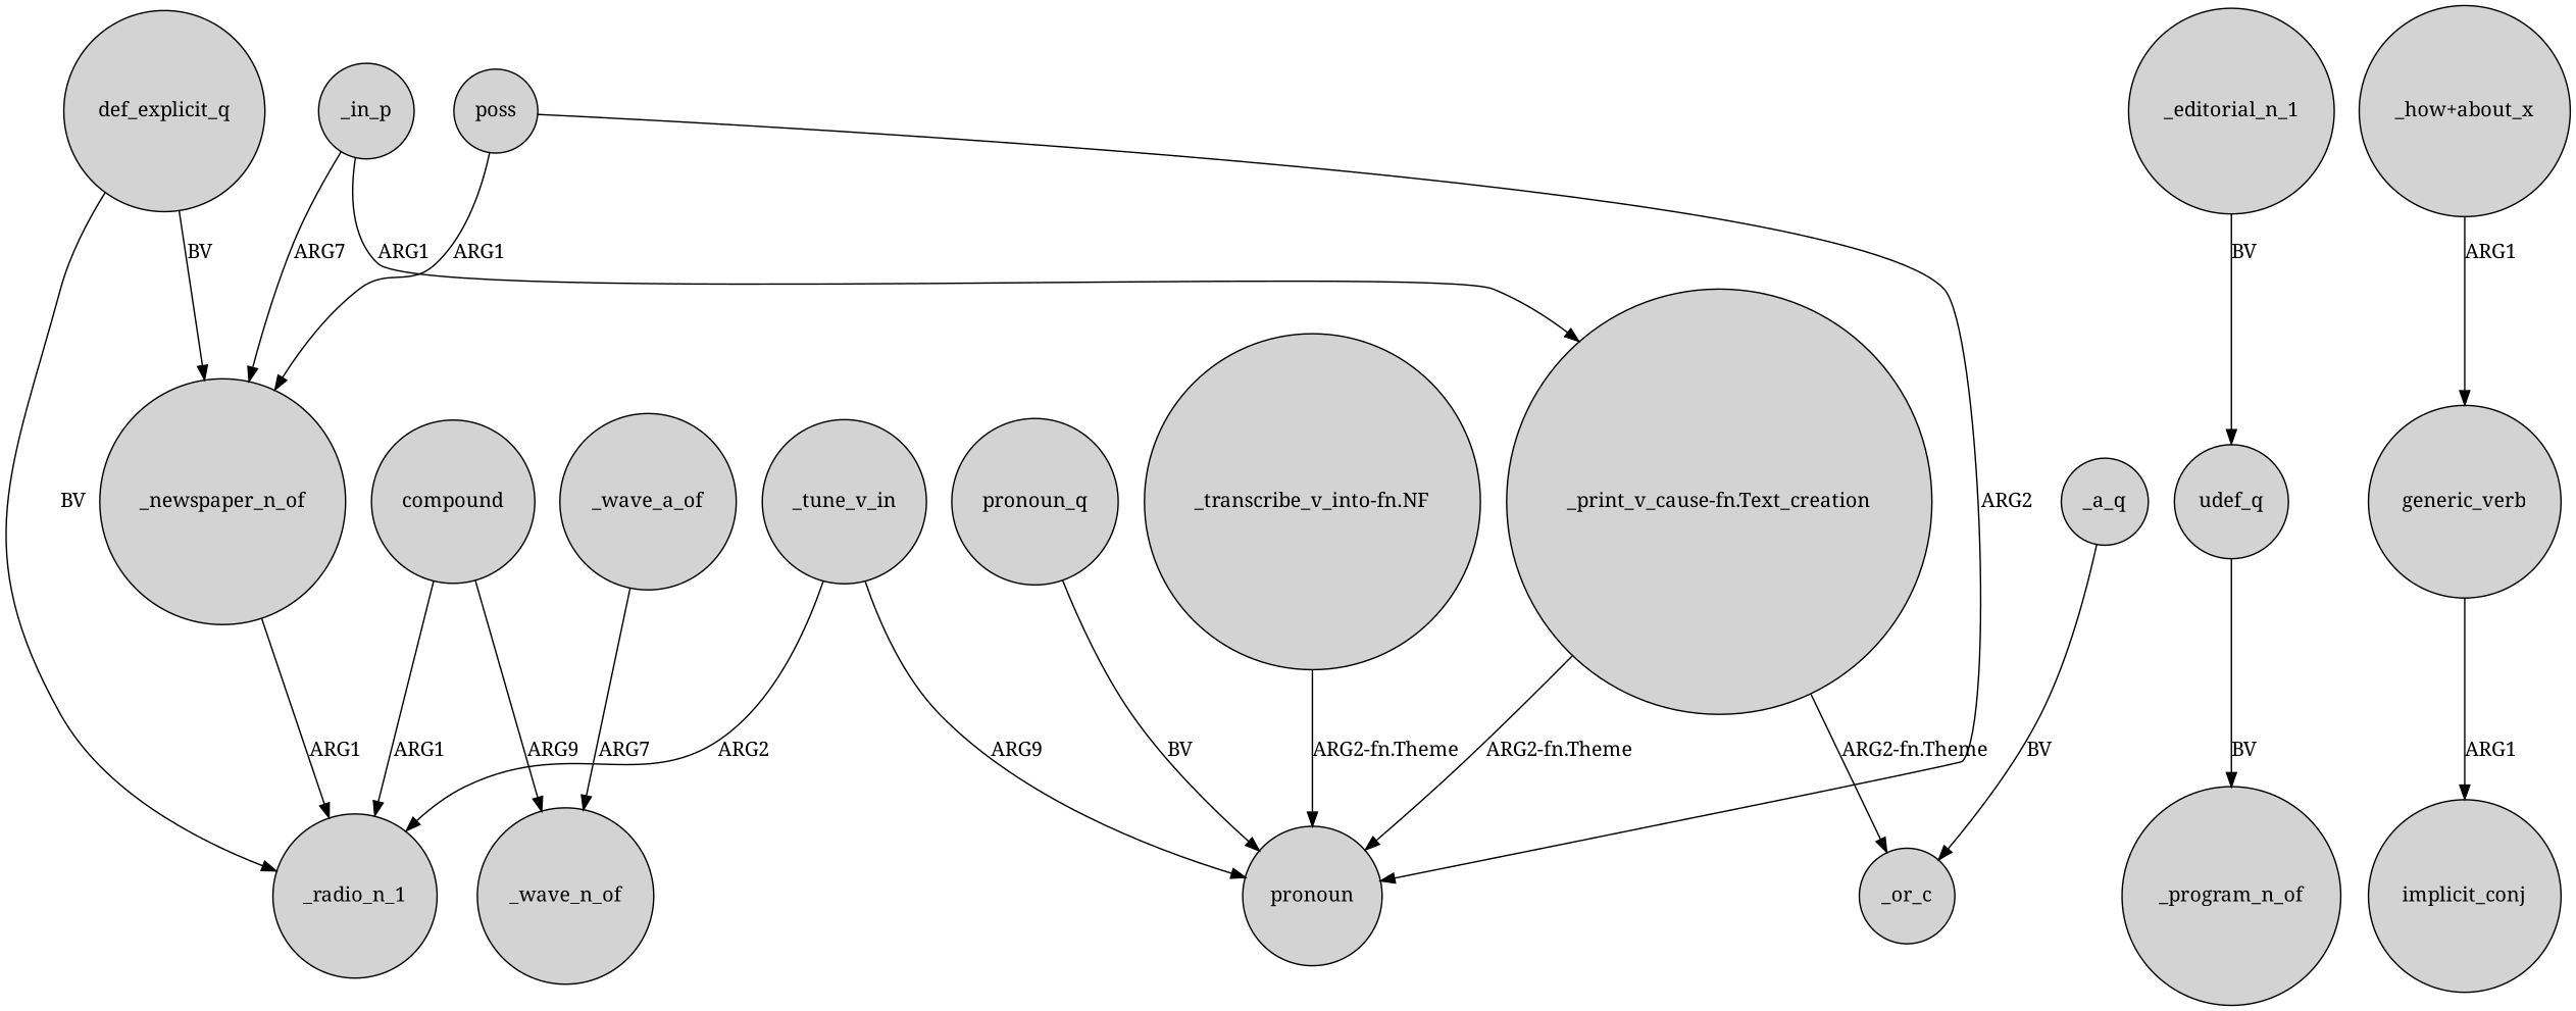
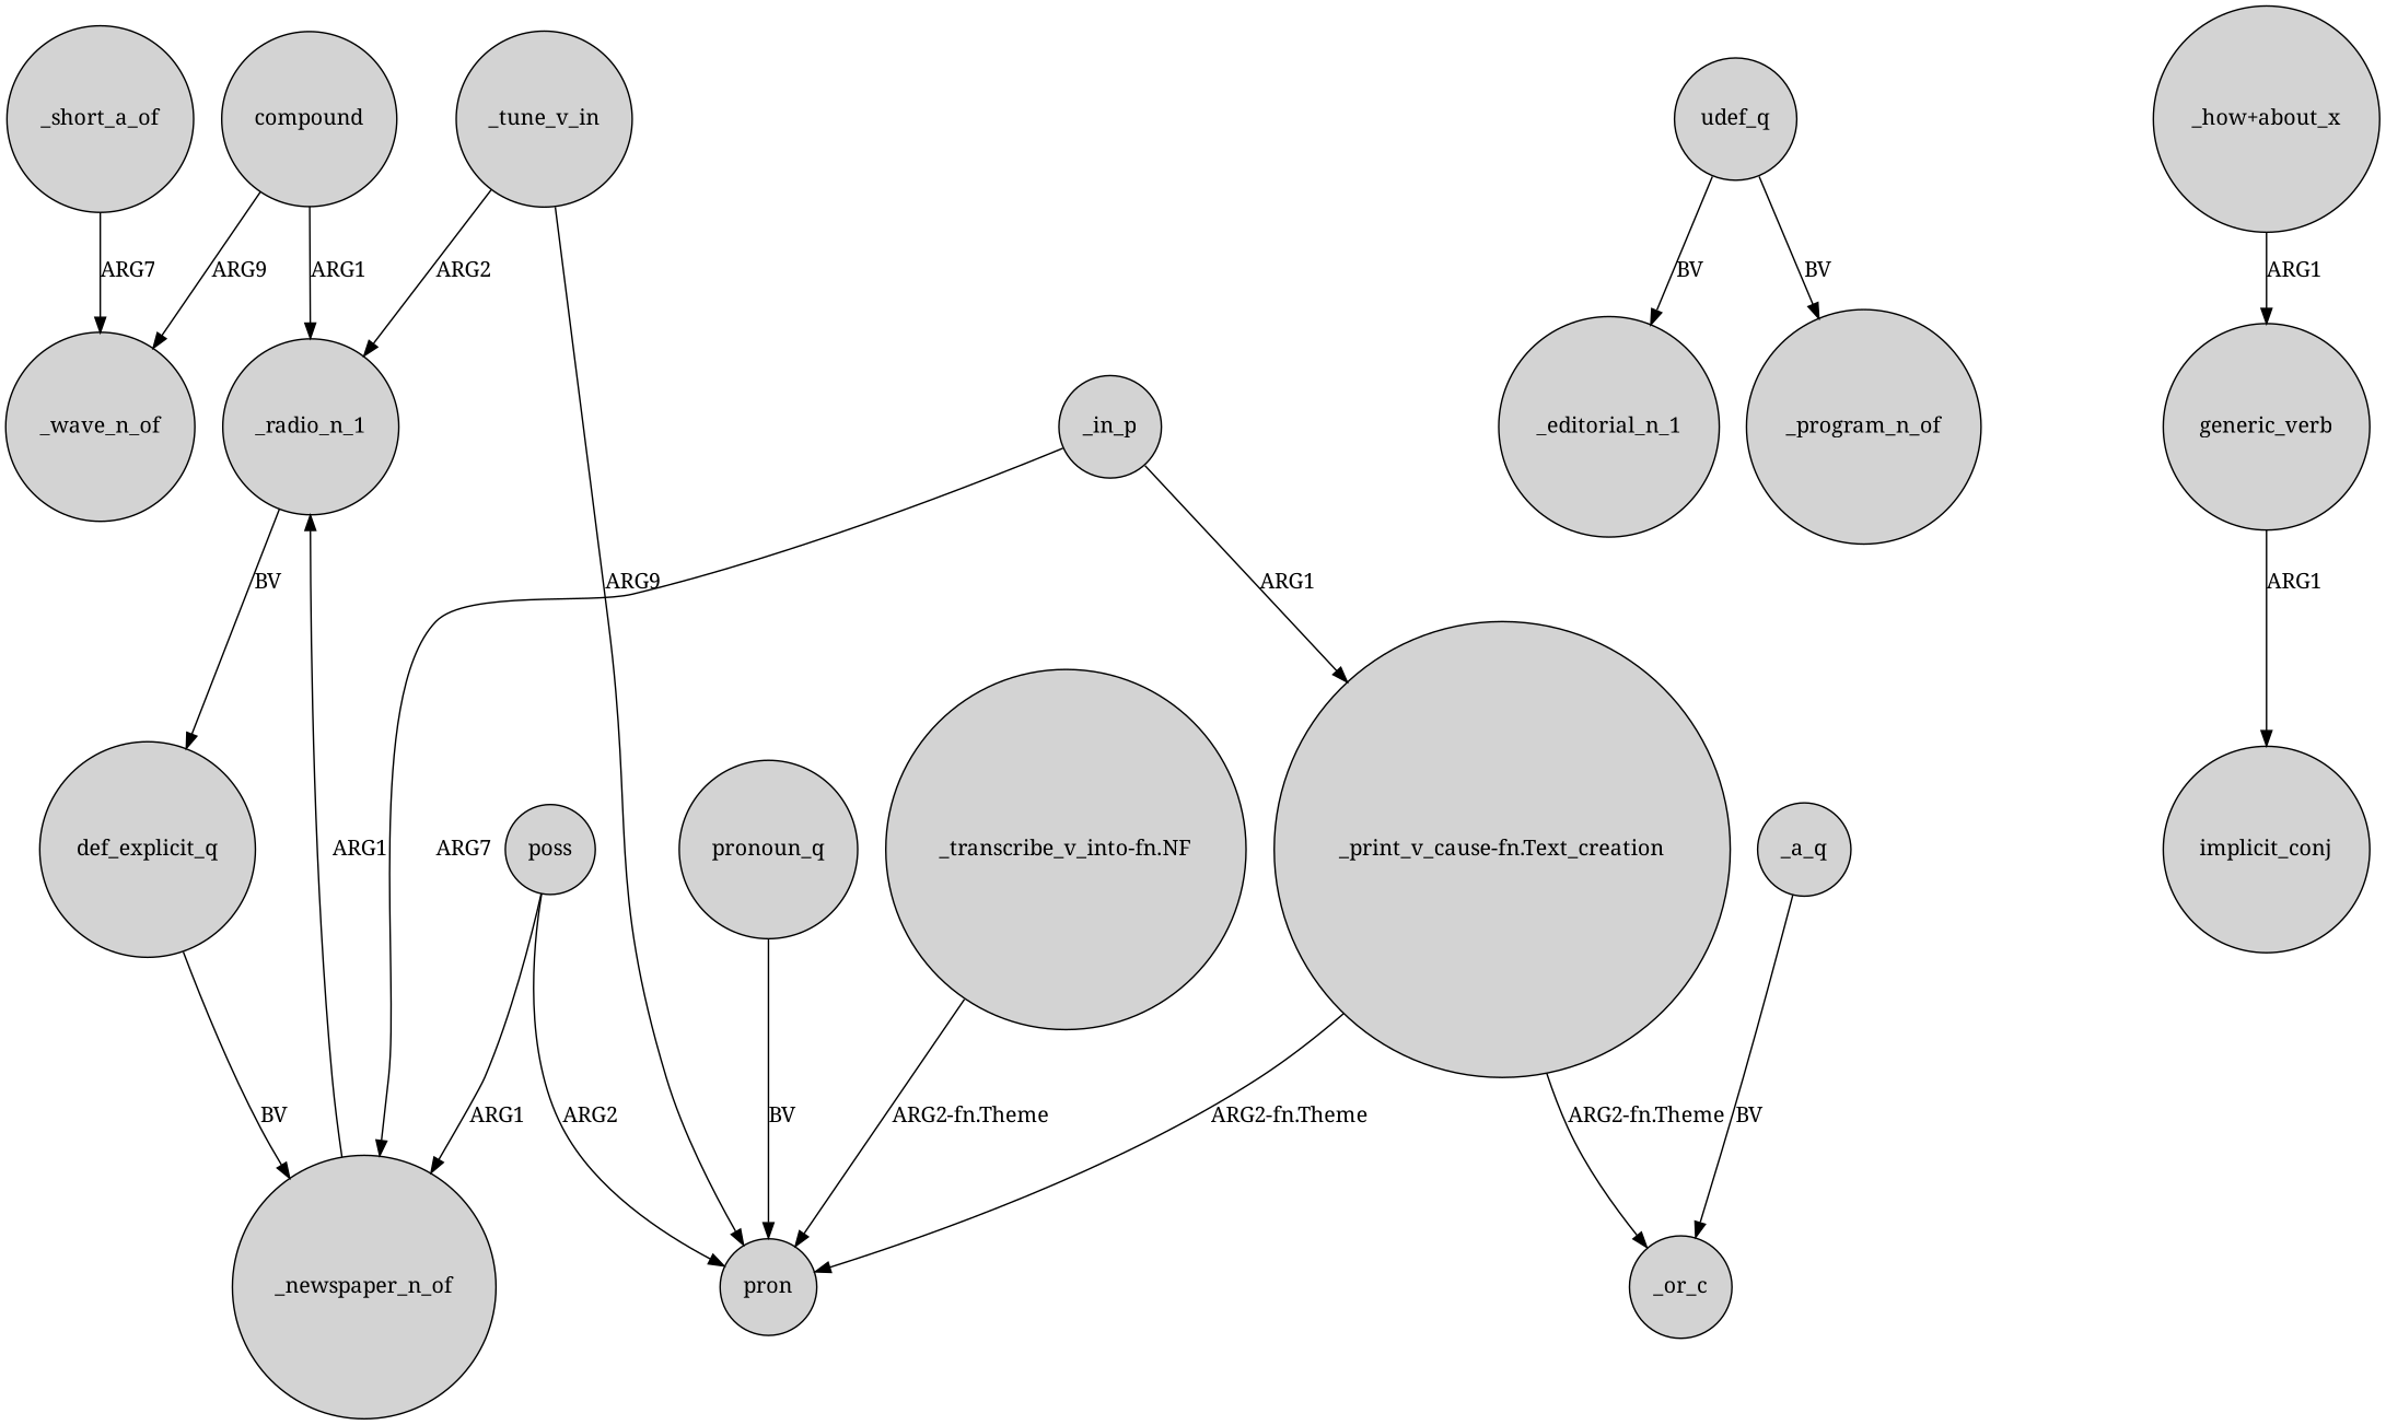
  digraph {
    fontname="Noto Serif"
    node [fontname="Noto Serif" shape=circle style=filled]
    edge [fontname="Noto Serif"]
    compound
    _radio_n_1
    _wave_n_of
    _in_p
    _newspaper_n_of
    "_print_v_cause-fn.Text_creation"
-   pron [label=pronoun]
+   pron
    _or_c
    udef_q
    _editorial_n_1
    _program_n_of
    poss
    _a_q
    _tune_v_in
    pronoun_q
    generic_verb
    implicit_conj
    def_explicit_q
    "_transcribe_v_into-fn.NF"
-   _short_a_of [label=_wave_a_of]
+   _short_a_of
    "_how+about_x"
    compound -> _radio_n_1 [label=ARG1]
    compound -> _wave_n_of [label=ARG9]
    _in_p -> _newspaper_n_of [label=ARG7]
    _in_p -> "_print_v_cause-fn.Text_creation" [label=ARG1]
    _newspaper_n_of -> _radio_n_1 [label=ARG1]
    "_print_v_cause-fn.Text_creation" -> pron [label="ARG2-fn.Theme"]
    "_print_v_cause-fn.Text_creation" -> _or_c [label="ARG2-fn.Theme"]
-   _editorial_n_1 -> udef_q [label=BV]
+   udef_q -> _editorial_n_1 [label=BV]
    udef_q -> _program_n_of [label=BV]
    poss -> _newspaper_n_of [label=ARG1]
    poss -> pron [label=ARG2]
    _a_q -> _or_c [label=BV]
    _tune_v_in -> _radio_n_1 [label=ARG2]
    _tune_v_in -> pron [label=ARG9]
    pronoun_q -> pron [label=BV]
    generic_verb -> implicit_conj [label=ARG1]
-   def_explicit_q -> _radio_n_1 [label=BV]
+   _radio_n_1 -> def_explicit_q [label=BV]
    def_explicit_q -> _newspaper_n_of [label=BV]
    "_transcribe_v_into-fn.NF" -> pron [label="ARG2-fn.Theme"]
    _short_a_of -> _wave_n_of [label=ARG7]
    "_how+about_x" -> generic_verb [label=ARG1]
  }
